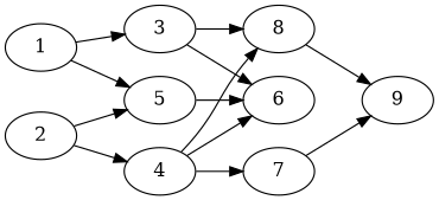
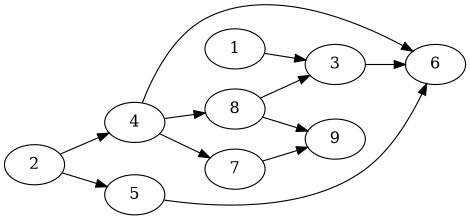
  digraph {
    rankdir=LR
    node [alpha=0.01]
    1 [alpha=0.08 expect_size=11059200]
    3 [alpha=0.05 expect_size=46942208]
    5 [expect_size=14861312]
    6 [expect_size=23556096]
    8 [alpha=0.06 expect_size=37572608]
    9 [expect_size=15205376]
    2 [alpha=0.00 expect_size=5549056]
    4 [alpha=0.07 expect_size=39135232]
    7 [alpha=0.19 expect_size=18716672]
    1 -> 3
-   1 -> 5
    3 -> 6
-   3 -> 8
+   8 -> 3
    5 -> 6
    8 -> 9
    2 -> 5
    2 -> 4
    4 -> 6
    4 -> 8
    4 -> 7
    7 -> 9
  }
